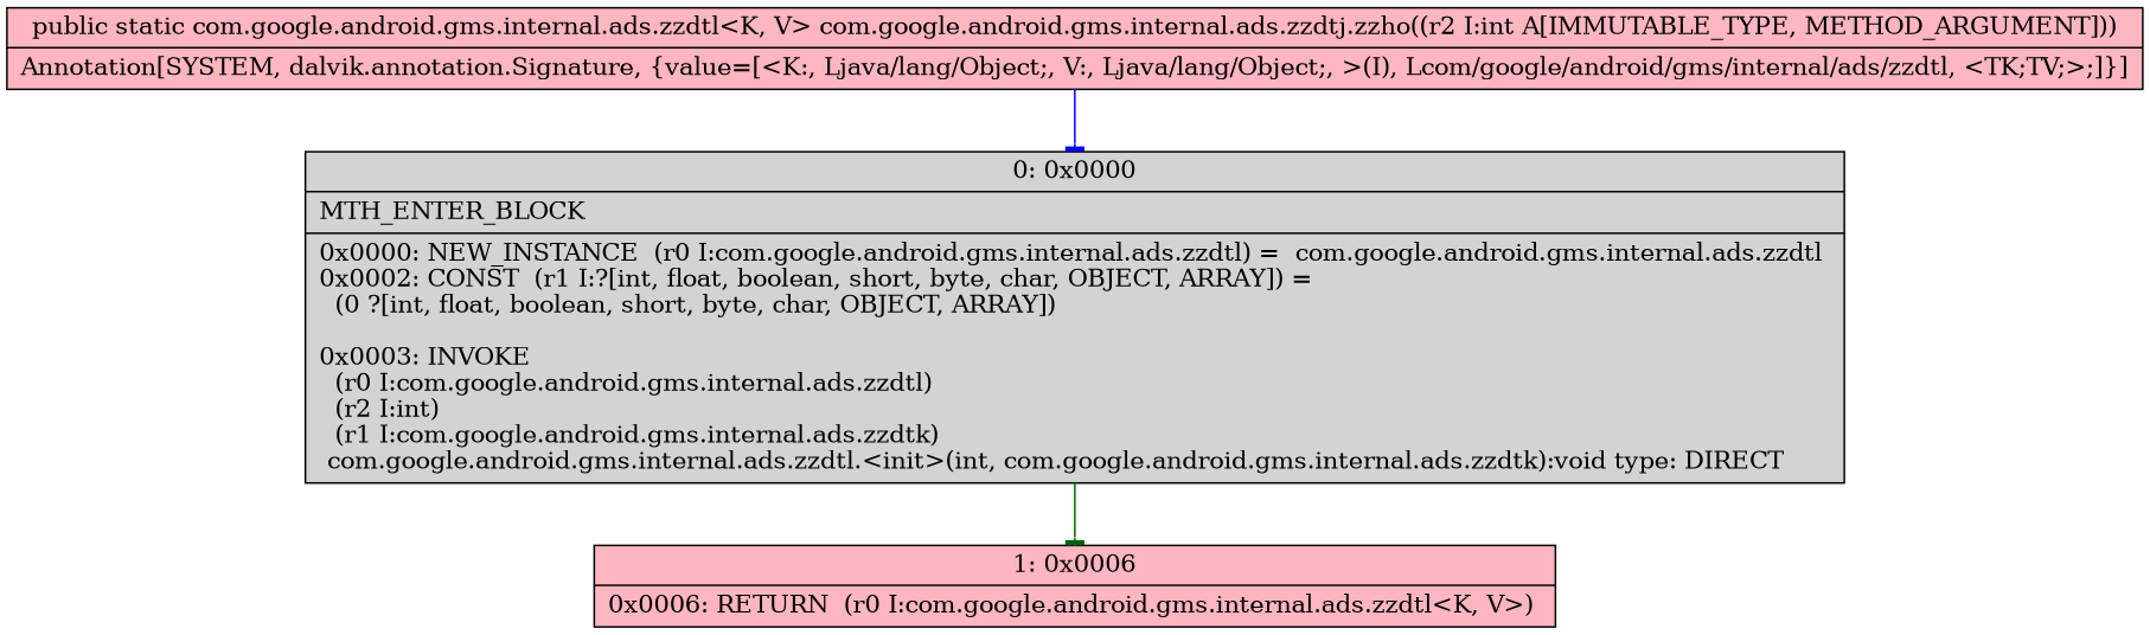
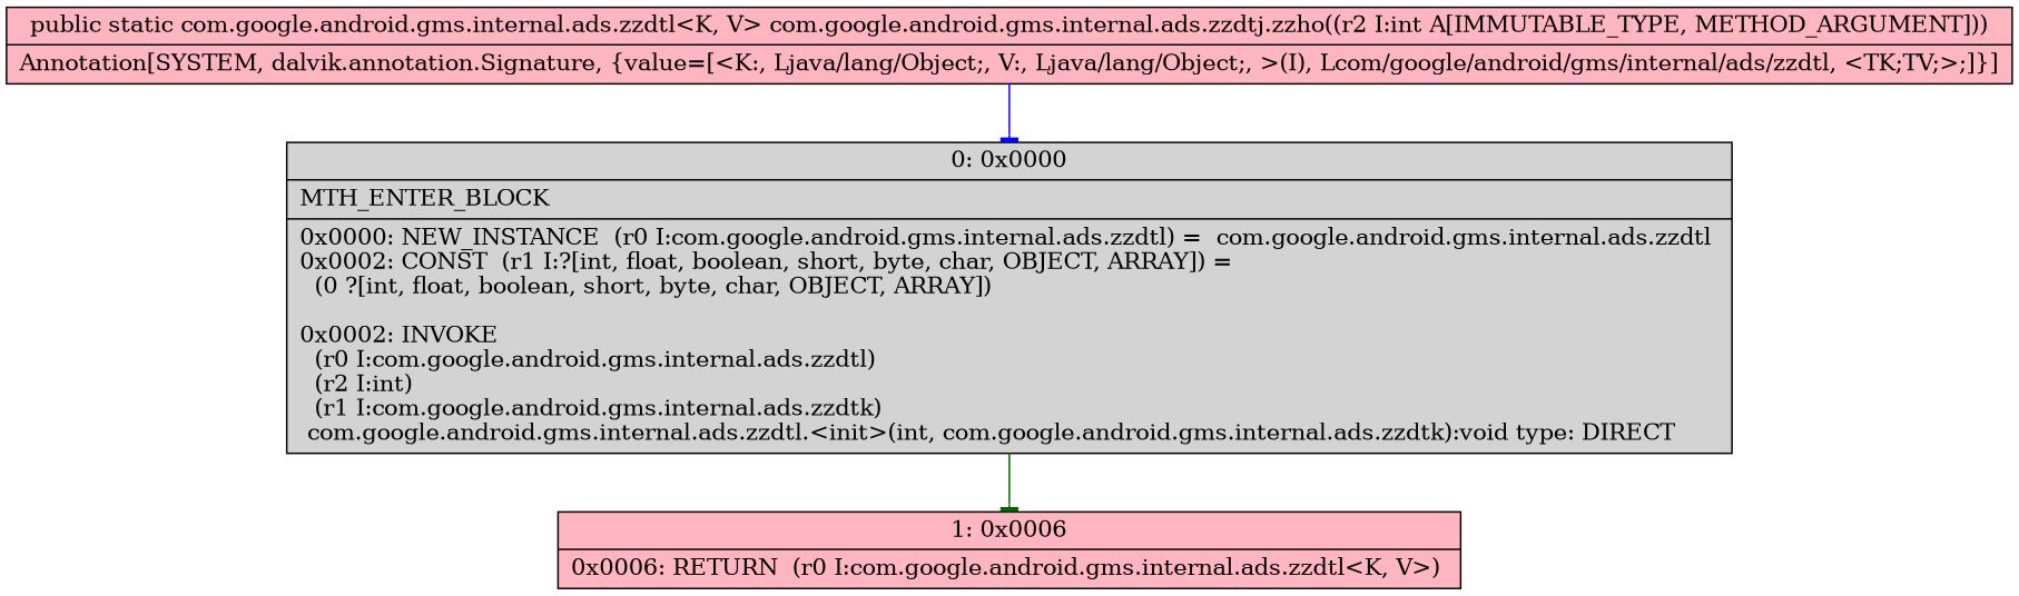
  digraph {
    node [shape=record style=filled fillcolor=lightpink]
    edge [arrowhead=tee]
-   n1 [label="{0\:\ 0x0000|MTH_ENTER_BLOCK\l|0x0000: NEW_INSTANCE  (r0 I:com.google.android.gms.internal.ads.zzdtl) =  com.google.android.gms.internal.ads.zzdtl \l0x0002: CONST  (r1 I:?[int, float, boolean, short, byte, char, OBJECT, ARRAY]) = \l  (0 ?[int, float, boolean, short, byte, char, OBJECT, ARRAY])\l \l0x0003: INVOKE  \l  (r0 I:com.google.android.gms.internal.ads.zzdtl)\l  (r2 I:int)\l  (r1 I:com.google.android.gms.internal.ads.zzdtk)\l com.google.android.gms.internal.ads.zzdtl.\<init\>(int, com.google.android.gms.internal.ads.zzdtk):void type: DIRECT \l}" fillcolor=lightgrey]
+   n1 [label="{0\:\ 0x0000|MTH_ENTER_BLOCK\l|0x0000: NEW_INSTANCE  (r0 I:com.google.android.gms.internal.ads.zzdtl) =  com.google.android.gms.internal.ads.zzdtl \l0x0002: CONST  (r1 I:?[int, float, boolean, short, byte, char, OBJECT, ARRAY]) = \l  (0 ?[int, float, boolean, short, byte, char, OBJECT, ARRAY])\l \l0x0002: INVOKE  \l  (r0 I:com.google.android.gms.internal.ads.zzdtl)\l  (r2 I:int)\l  (r1 I:com.google.android.gms.internal.ads.zzdtk)\l com.google.android.gms.internal.ads.zzdtl.\<init\>(int, com.google.android.gms.internal.ads.zzdtk):void type: DIRECT \l}" fillcolor=lightgrey]
    n2 [label="{1\:\ 0x0006|0x0006: RETURN  (r0 I:com.google.android.gms.internal.ads.zzdtl\<K, V\>) \l}"]
    n3 [label="{public static com.google.android.gms.internal.ads.zzdtl\<K, V\> com.google.android.gms.internal.ads.zzdtj.zzho((r2 I:int A[IMMUTABLE_TYPE, METHOD_ARGUMENT]))  | Annotation[SYSTEM, dalvik.annotation.Signature, \{value=[\<K:, Ljava\/lang\/Object;, V:, Ljava\/lang\/Object;, \>(I), Lcom\/google\/android\/gms\/internal\/ads\/zzdtl, \<TK;TV;\>;]\}]\l}"]
    n1 -> n2 [color=darkgreen]
    n3 -> n1 [color=blue]
  }
